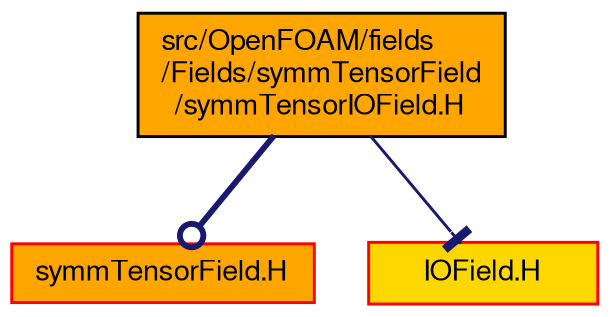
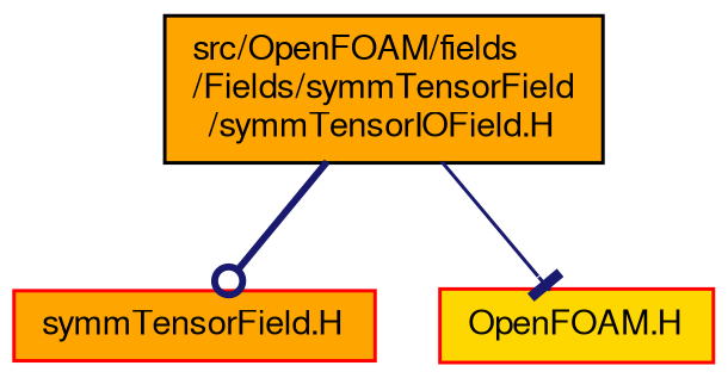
  digraph {
    node [color=red fillcolor=orange fontname=FreeSans fontsize=10 shape=record style=filled]
    edge [color=midnightblue fontname=FreeSans fontsize=10 labelfontname=FreeSans labelfontsize=10]
    n1 [color=black fontcolor=black height=0.2 label="src/OpenFOAM/fields\l/Fields/symmTensorField\l/symmTensorIOField.H" width=0.4]
    n2 [height=0.2 label="symmTensorField.H" width=0.4]
-   n3 [height=0.2 label="IOField.H" width=0.4 fillcolor=gold]
+   n3 [height=0.2 label="OpenFOAM.H" width=0.4 fillcolor=gold]
    n1 -> n2 [style=bold arrowhead=odot]
    n1 -> n3 [style=solid arrowhead=tee]
  }
